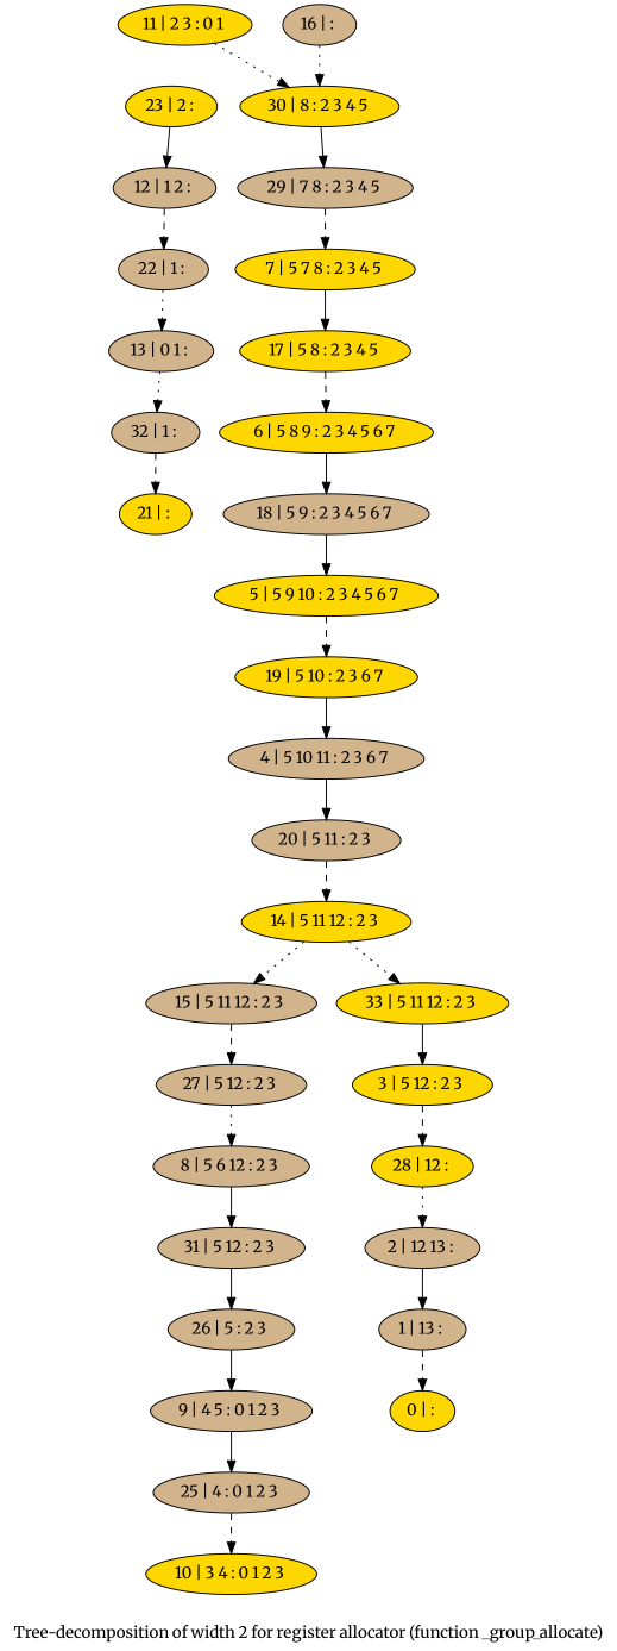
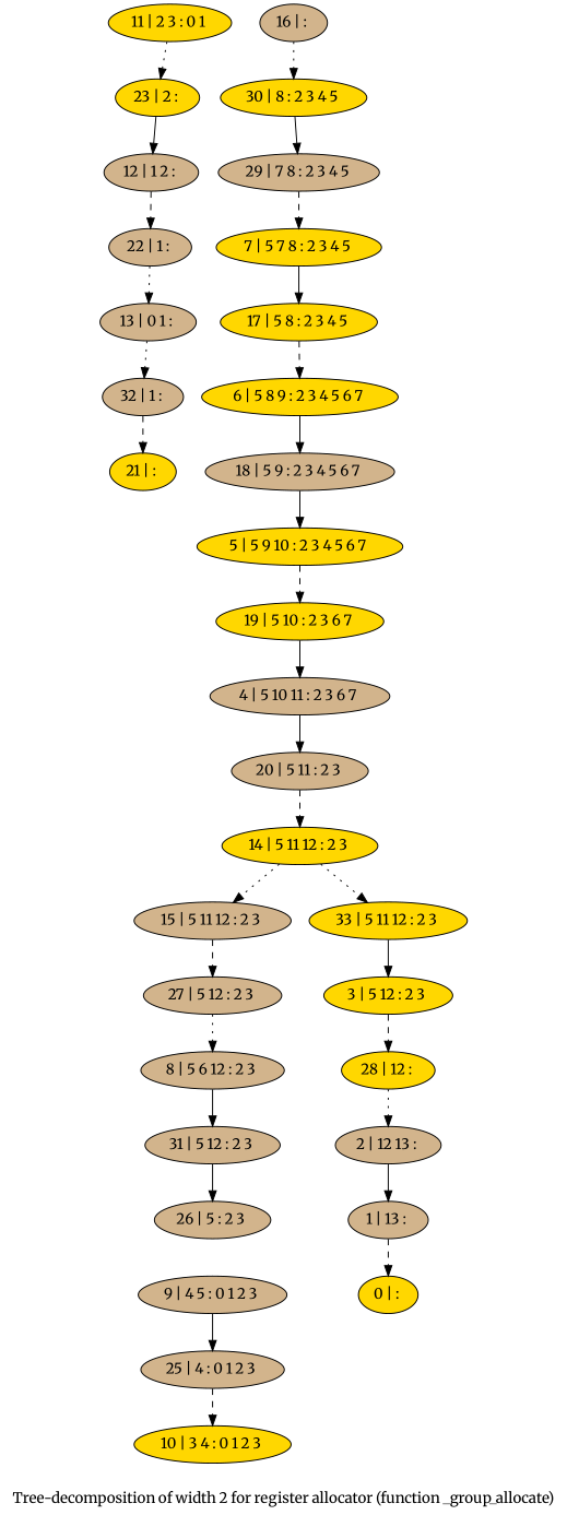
  digraph {
    fontname=Merriweather
    label="Tree-decomposition of width 2 for register allocator (function _group_allocate)"
    node [fillcolor=tan fontname=Merriweather style=filled]
    edge [fontname=Merriweather style=solid]
    n1 [fillcolor=gold label="0 | : "]
    n2 [label="1 | 13 : "]
    n3 [label="2 | 12 13 : "]
    n4 [fillcolor=gold label="3 | 5 12 : 2 3 "]
    n5 [fillcolor=gold label="28 | 12 : "]
    n6 [label="4 | 5 10 11 : 2 3 6 7 "]
    n7 [label="20 | 5 11 : 2 3 "]
    n8 [fillcolor=gold label="14 | 5 11 12 : 2 3 "]
    n9 [fillcolor=gold label="5 | 5 9 10 : 2 3 4 5 6 7 "]
    n10 [fillcolor=gold label="19 | 5 10 : 2 3 6 7 "]
    n11 [fillcolor=gold label="6 | 5 8 9 : 2 3 4 5 6 7 "]
    n12 [label="18 | 5 9 : 2 3 4 5 6 7 "]
    n13 [fillcolor=gold label="7 | 5 7 8 : 2 3 4 5 "]
    n14 [fillcolor=gold label="17 | 5 8 : 2 3 4 5 "]
    n15 [label="8 | 5 6 12 : 2 3 "]
    n16 [label="31 | 5 12 : 2 3 "]
    n17 [label="26 | 5 : 2 3 "]
    n18 [label="9 | 4 5 : 0 1 2 3 "]
    n19 [label="25 | 4 : 0 1 2 3 "]
    n20 [fillcolor=gold label="10 | 3 4 : 0 1 2 3 "]
    n21 [fillcolor=gold label="11 | 2 3 : 0 1 "]
    n22 [fillcolor=gold label="23 | 2 : "]
    n23 [label="12 | 1 2 : "]
    n24 [label="22 | 1 : "]
    n25 [label="13 | 0 1 : "]
    n26 [label="32 | 1 : "]
    n27 [fillcolor=gold label="21 | : "]
    n28 [label="15 | 5 11 12 : 2 3 "]
    n29 [fillcolor=gold label="33 | 5 11 12 : 2 3 "]
    n30 [label="27 | 5 12 : 2 3 "]
    n31 [label="16 | : "]
    n32 [fillcolor=gold label="30 | 8 : 2 3 4 5 "]
    n33 [label="29 | 7 8 : 2 3 4 5 "]
    n2 -> n1 [style=dashed]
    n3 -> n2
    n4 -> n5 [style=dashed]
    n5 -> n3 [style=dotted]
    n6 -> n7
    n7 -> n8 [style=dashed]
    n8 -> n28 [style=dotted]
    n8 -> n29 [style=dotted]
    n9 -> n10 [style=dashed]
    n10 -> n6
    n11 -> n12
    n12 -> n9
    n13 -> n14
    n14 -> n11 [style=dashed]
    n15 -> n16
    n16 -> n17
-   n17 -> n18
    n18 -> n19
    n19 -> n20 [style=dashed]
-   n21 -> n32 [style=dotted]
+   n21 -> n22 [style=dotted]
    n22 -> n23
    n23 -> n24 [style=dashed]
    n24 -> n25 [style=dotted]
    n25 -> n26 [style=dotted]
    n26 -> n27 [style=dashed]
    n28 -> n30 [style=dashed]
    n29 -> n4
    n30 -> n15 [style=dotted]
    n31 -> n32 [style=dotted]
    n32 -> n33
    n33 -> n13 [style=dashed]
  }
